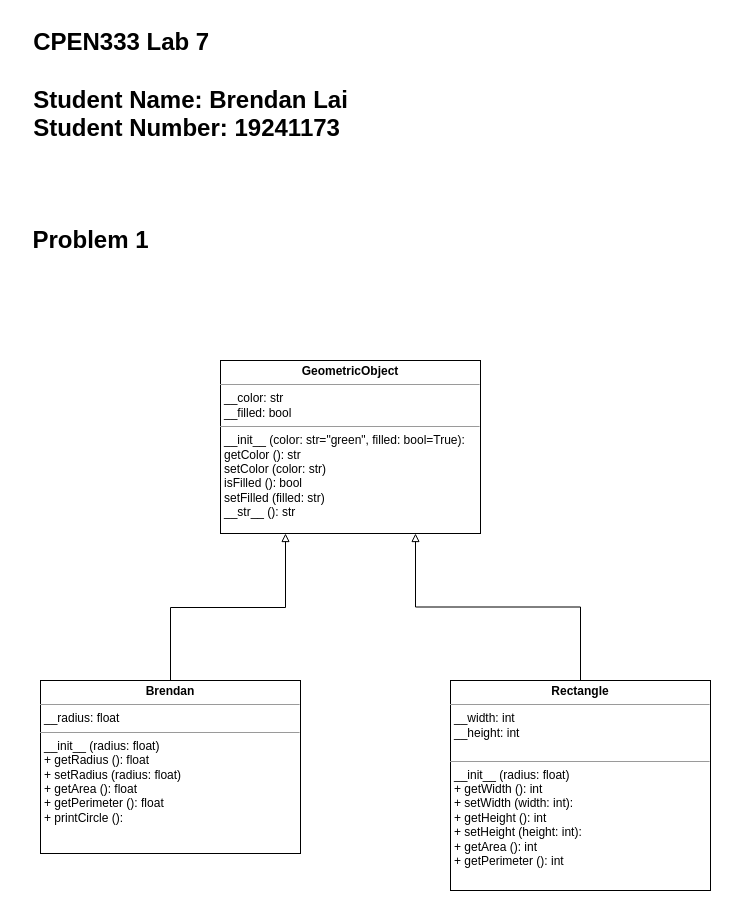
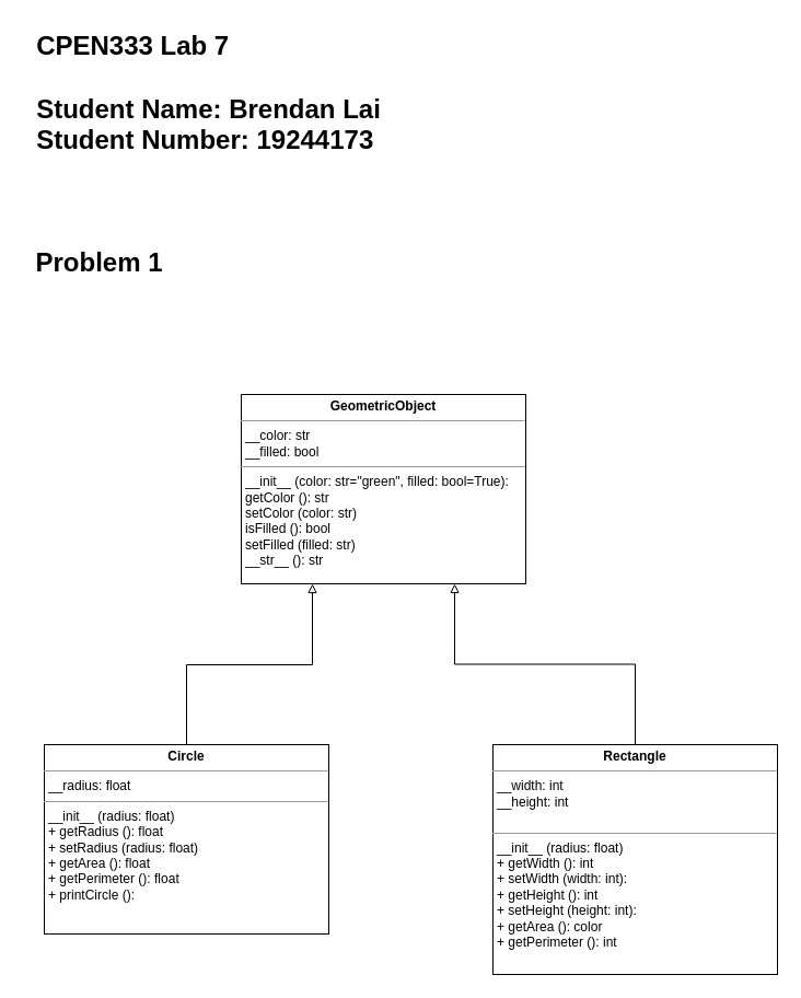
  <mxCell id="0" />
  <mxCell id="1" parent="0" />
  <mxCell id="2" value="&lt;p style=&quot;margin:0px;margin-top:4px;text-align:center;&quot;&gt;&lt;b&gt;GeometricObject&lt;/b&gt;&lt;/p&gt;&lt;hr size=&quot;1&quot;&gt;&lt;p style=&quot;margin:0px;margin-left:4px;&quot;&gt;__color: str&lt;br&gt;__filled: bool&lt;/p&gt;&lt;hr size=&quot;1&quot;&gt;&lt;p style=&quot;margin:0px;margin-left:4px;&quot;&gt;__init__ (color: str=&quot;green&quot;, filled: bool=True):&lt;/p&gt;&lt;p style=&quot;margin:0px;margin-left:4px;&quot;&gt;&lt;span style=&quot;background-color: initial;&quot;&gt;getColor (): str&lt;/span&gt;&lt;/p&gt;&lt;p style=&quot;margin:0px;margin-left:4px;&quot;&gt;setColor (color: str)&lt;/p&gt;&lt;p style=&quot;margin:0px;margin-left:4px;&quot;&gt;isFilled (): bool&lt;/p&gt;&lt;p style=&quot;margin:0px;margin-left:4px;&quot;&gt;setFilled (filled: str)&lt;/p&gt;&lt;p style=&quot;margin:0px;margin-left:4px;&quot;&gt;__str__ (): str&lt;br&gt;&lt;/p&gt;" style="verticalAlign=top;align=left;overflow=fill;fontSize=12;fontFamily=Helvetica;html=1;rounded=0;shadow=0;comic=0;labelBackgroundColor=none;strokeWidth=1" vertex="1" parent="1"><mxGeometry x="220" y="360" width="260" height="173" as="geometry" /></mxCell>
  <mxCell id="3" style="edgeStyle=orthogonalEdgeStyle;rounded=0;orthogonalLoop=1;jettySize=auto;html=1;exitX=0.25;exitY=0;exitDx=0;exitDy=0;endArrow=block;endFill=0;entryX=0.25;entryY=1;entryDx=0;entryDy=0;" edge="1" parent="1" source="4" target="2"><mxGeometry relative="1" as="geometry"><mxPoint x="280" y="560" as="targetPoint" /><Array as="points"><mxPoint x="170" y="680" /><mxPoint x="170" y="607" /><mxPoint x="285" y="607" /></Array></mxGeometry></mxCell>
- <mxCell id="4" value="&lt;p style=&quot;margin:0px;margin-top:4px;text-align:center;&quot;&gt;&lt;b&gt;Brendan&lt;/b&gt;&lt;/p&gt;&lt;hr size=&quot;1&quot;&gt;&lt;p style=&quot;margin:0px;margin-left:4px;&quot;&gt;__radius: float&lt;br&gt;&lt;/p&gt;&lt;hr size=&quot;1&quot;&gt;&lt;p style=&quot;margin:0px;margin-left:4px;&quot;&gt;__init__ (radius: float)&lt;/p&gt;&lt;p style=&quot;margin:0px;margin-left:4px;&quot;&gt;&lt;span style=&quot;background-color: initial;&quot;&gt;+ getRadius (): float&lt;/span&gt;&lt;/p&gt;&lt;p style=&quot;margin:0px;margin-left:4px;&quot;&gt;+ setRadius (radius: float)&lt;/p&gt;&lt;p style=&quot;margin:0px;margin-left:4px;&quot;&gt;+ getArea (): float&lt;/p&gt;&lt;p style=&quot;margin:0px;margin-left:4px;&quot;&gt;+ getPerimeter (): float&lt;/p&gt;&lt;p style=&quot;margin:0px;margin-left:4px;&quot;&gt;+ printCircle ():&lt;/p&gt;" style="verticalAlign=top;align=left;overflow=fill;fontSize=12;fontFamily=Helvetica;html=1;rounded=0;shadow=0;comic=0;labelBackgroundColor=none;strokeWidth=1" vertex="1" parent="1"><mxGeometry x="40" y="680" width="260" height="173" as="geometry" /></mxCell>
+ <mxCell id="4" value="&lt;p style=&quot;margin:0px;margin-top:4px;text-align:center;&quot;&gt;&lt;b&gt;Circle&lt;/b&gt;&lt;/p&gt;&lt;hr size=&quot;1&quot;&gt;&lt;p style=&quot;margin:0px;margin-left:4px;&quot;&gt;__radius: float&lt;br&gt;&lt;/p&gt;&lt;hr size=&quot;1&quot;&gt;&lt;p style=&quot;margin:0px;margin-left:4px;&quot;&gt;__init__ (radius: float)&lt;/p&gt;&lt;p style=&quot;margin:0px;margin-left:4px;&quot;&gt;&lt;span style=&quot;background-color: initial;&quot;&gt;+ getRadius (): float&lt;/span&gt;&lt;/p&gt;&lt;p style=&quot;margin:0px;margin-left:4px;&quot;&gt;+ setRadius (radius: float)&lt;/p&gt;&lt;p style=&quot;margin:0px;margin-left:4px;&quot;&gt;+ getArea (): float&lt;/p&gt;&lt;p style=&quot;margin:0px;margin-left:4px;&quot;&gt;+ getPerimeter (): float&lt;/p&gt;&lt;p style=&quot;margin:0px;margin-left:4px;&quot;&gt;+ printCircle ():&lt;/p&gt;" style="verticalAlign=top;align=left;overflow=fill;fontSize=12;fontFamily=Helvetica;html=1;rounded=0;shadow=0;comic=0;labelBackgroundColor=none;strokeWidth=1" vertex="1" parent="1"><mxGeometry x="40" y="680" width="260" height="173" as="geometry" /></mxCell>
  <mxCell id="5" style="edgeStyle=orthogonalEdgeStyle;rounded=0;orthogonalLoop=1;jettySize=auto;html=1;entryX=0.75;entryY=1;entryDx=0;entryDy=0;endArrow=block;endFill=0;" edge="1" parent="1" source="6" target="2"><mxGeometry relative="1" as="geometry" /></mxCell>
- <mxCell id="6" value="&lt;p style=&quot;margin:0px;margin-top:4px;text-align:center;&quot;&gt;&lt;b&gt;Rectangle&lt;/b&gt;&lt;/p&gt;&lt;hr size=&quot;1&quot;&gt;&lt;p style=&quot;margin:0px;margin-left:4px;&quot;&gt;__width: int&lt;/p&gt;&lt;p style=&quot;margin:0px;margin-left:4px;&quot;&gt;__height: int&lt;br&gt;&lt;br&gt;&lt;/p&gt;&lt;hr size=&quot;1&quot;&gt;&lt;p style=&quot;margin:0px;margin-left:4px;&quot;&gt;__init__ (radius: float)&lt;/p&gt;&lt;p style=&quot;margin:0px;margin-left:4px;&quot;&gt;+ getWidth (): int&lt;/p&gt;&lt;p style=&quot;margin:0px;margin-left:4px;&quot;&gt;+ setWidth (width: int):&lt;/p&gt;&lt;p style=&quot;margin:0px;margin-left:4px;&quot;&gt;+ getHeight (): int&lt;/p&gt;&lt;p style=&quot;margin:0px;margin-left:4px;&quot;&gt;+ setHeight (height: int):&lt;/p&gt;&lt;p style=&quot;margin:0px;margin-left:4px;&quot;&gt;+ getArea (): int&lt;/p&gt;&lt;p style=&quot;margin:0px;margin-left:4px;&quot;&gt;+ getPerimeter (): int&lt;/p&gt;" style="verticalAlign=top;align=left;overflow=fill;fontSize=12;fontFamily=Helvetica;html=1;rounded=0;shadow=0;comic=0;labelBackgroundColor=none;strokeWidth=1" vertex="1" parent="1"><mxGeometry x="450" y="680" width="260" height="210" as="geometry" /></mxCell>
+ <mxCell id="6" value="&lt;p style=&quot;margin:0px;margin-top:4px;text-align:center;&quot;&gt;&lt;b&gt;Rectangle&lt;/b&gt;&lt;/p&gt;&lt;hr size=&quot;1&quot;&gt;&lt;p style=&quot;margin:0px;margin-left:4px;&quot;&gt;__width: int&lt;/p&gt;&lt;p style=&quot;margin:0px;margin-left:4px;&quot;&gt;__height: int&lt;br&gt;&lt;br&gt;&lt;/p&gt;&lt;hr size=&quot;1&quot;&gt;&lt;p style=&quot;margin:0px;margin-left:4px;&quot;&gt;__init__ (radius: float)&lt;/p&gt;&lt;p style=&quot;margin:0px;margin-left:4px;&quot;&gt;+ getWidth (): int&lt;/p&gt;&lt;p style=&quot;margin:0px;margin-left:4px;&quot;&gt;+ setWidth (width: int):&lt;/p&gt;&lt;p style=&quot;margin:0px;margin-left:4px;&quot;&gt;+ getHeight (): int&lt;/p&gt;&lt;p style=&quot;margin:0px;margin-left:4px;&quot;&gt;+ setHeight (height: int):&lt;/p&gt;&lt;p style=&quot;margin:0px;margin-left:4px;&quot;&gt;+ getArea (): color&lt;/p&gt;&lt;p style=&quot;margin:0px;margin-left:4px;&quot;&gt;+ getPerimeter (): int&lt;/p&gt;" style="verticalAlign=top;align=left;overflow=fill;fontSize=12;fontFamily=Helvetica;html=1;rounded=0;shadow=0;comic=0;labelBackgroundColor=none;strokeWidth=1" vertex="1" parent="1"><mxGeometry x="450" y="680" width="260" height="210" as="geometry" /></mxCell>
  <mxCell id="7" value="&lt;b&gt;&lt;font style=&quot;font-size: 24px;&quot;&gt;Problem 1&lt;/font&gt;&lt;/b&gt;" style="text;html=1;align=center;verticalAlign=middle;resizable=0;points=[];autosize=1;strokeColor=none;fillColor=none;" vertex="1" parent="1"><mxGeometry x="20" y="220" width="140" height="40" as="geometry" /></mxCell>
- <mxCell id="8" value="&lt;div style=&quot;text-align: left;&quot;&gt;&lt;b style=&quot;background-color: initial;&quot;&gt;&lt;font style=&quot;font-size: 24px;&quot;&gt;CPEN333 Lab 7&lt;/font&gt;&lt;/b&gt;&lt;/div&gt;&lt;div style=&quot;text-align: left;&quot;&gt;&lt;span style=&quot;font-size: 24px;&quot;&gt;&lt;b&gt;&lt;br&gt;&lt;/b&gt;&lt;/span&gt;&lt;/div&gt;&lt;font style=&quot;font-weight: bold; font-size: 24px;&quot;&gt;Student Name: Brendan Lai&lt;br&gt;&lt;div style=&quot;text-align: left;&quot;&gt;&lt;span style=&quot;background-color: initial;&quot;&gt;Student Number: 19241173&lt;/span&gt;&lt;/div&gt;&lt;/font&gt;" style="text;html=1;align=center;verticalAlign=middle;resizable=0;points=[];autosize=1;strokeColor=none;fillColor=none;" vertex="1" parent="1"><mxGeometry x="20" y="20" width="340" height="130" as="geometry" /></mxCell>
+ <mxCell id="8" value="&lt;div style=&quot;text-align: left;&quot;&gt;&lt;b style=&quot;background-color: initial;&quot;&gt;&lt;font style=&quot;font-size: 24px;&quot;&gt;CPEN333 Lab 7&lt;/font&gt;&lt;/b&gt;&lt;/div&gt;&lt;div style=&quot;text-align: left;&quot;&gt;&lt;span style=&quot;font-size: 24px;&quot;&gt;&lt;b&gt;&lt;br&gt;&lt;/b&gt;&lt;/span&gt;&lt;/div&gt;&lt;font style=&quot;font-weight: bold; font-size: 24px;&quot;&gt;Student Name: Brendan Lai&lt;br&gt;&lt;div style=&quot;text-align: left;&quot;&gt;&lt;span style=&quot;background-color: initial;&quot;&gt;Student Number: 19244173&lt;/span&gt;&lt;/div&gt;&lt;/font&gt;" style="text;html=1;align=center;verticalAlign=middle;resizable=0;points=[];autosize=1;strokeColor=none;fillColor=none;" vertex="1" parent="1"><mxGeometry x="20" y="20" width="340" height="130" as="geometry" /></mxCell>
